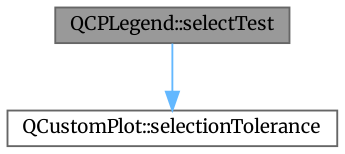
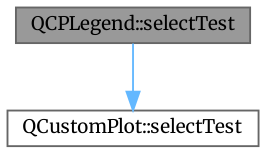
  digraph {
    rankdir=TB
    fontname=Merriweather
    node [fontname=Merriweather fontsize=10 shape=box style=filled]
    n1 [color=gray40 fillcolor=grey60 fontcolor=black height=0.2 label="QCPLegend::selectTest" width=0.4]
-   n2 [color=grey40 fillcolor=white height=0.2 label="QCustomPlot::selectionTolerance" width=0.4]
+   n2 [color=grey40 fillcolor=white height=0.2 label="QCustomPlot::selectTest" width=0.4]
    n1 -> n2 [color=steelblue1 fontname=Merriweather fontsize=10 labelfontname=Helvetica labelfontsize=10 style=solid]
  }
